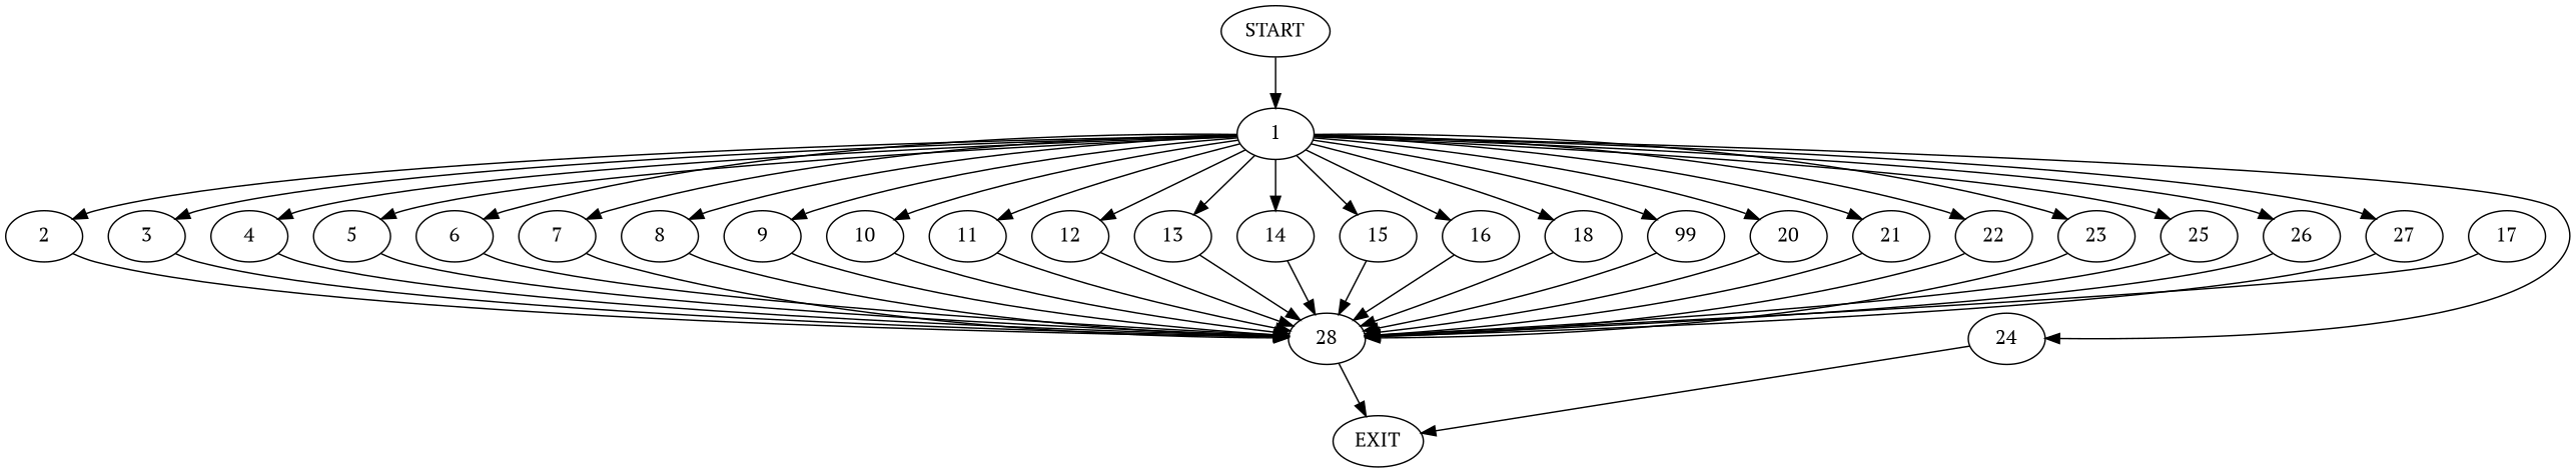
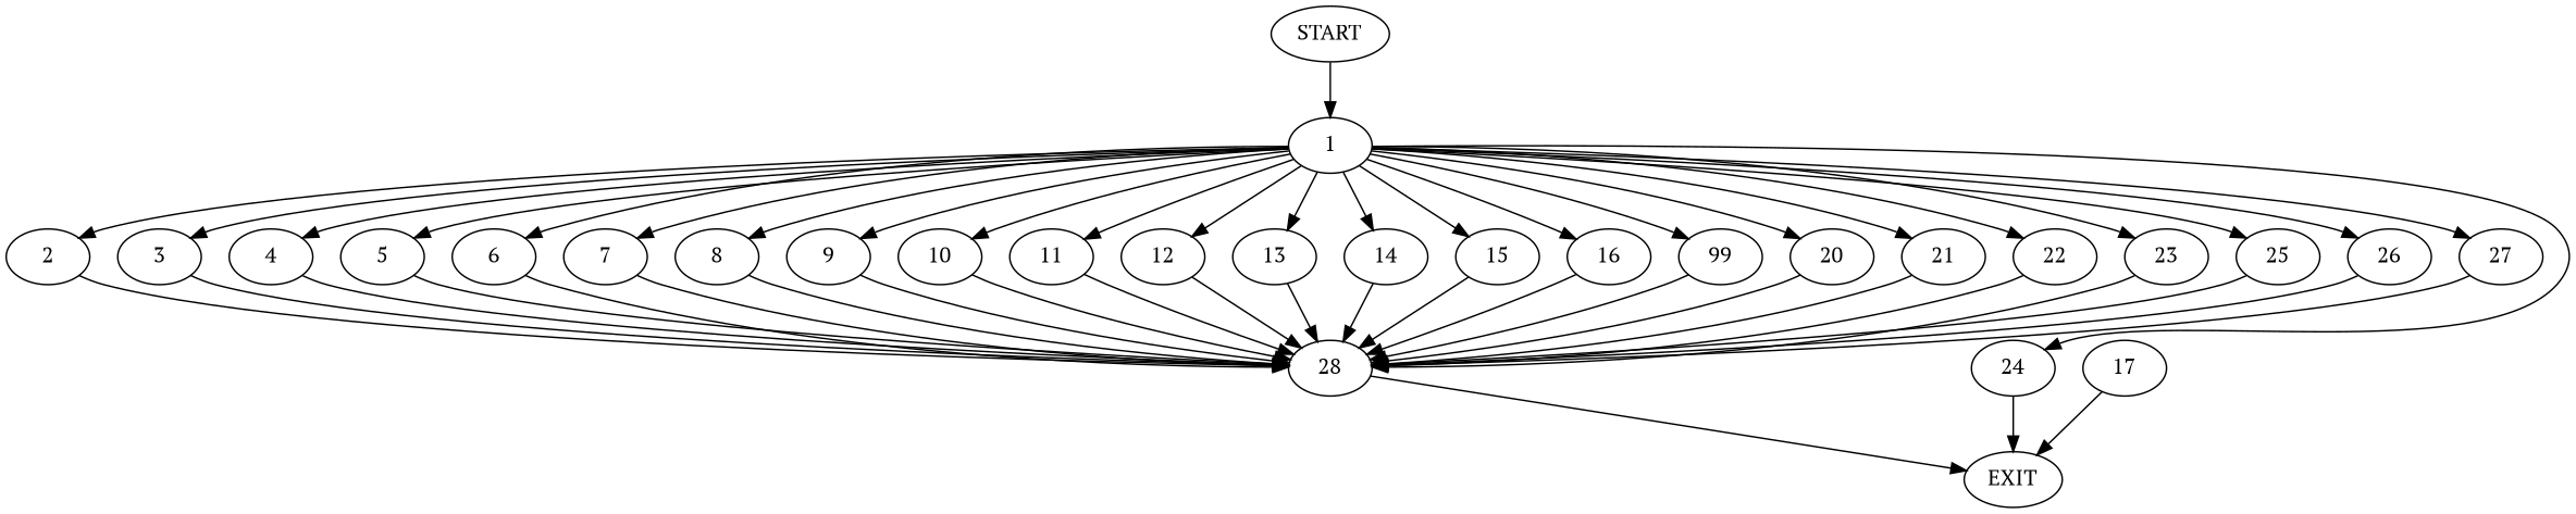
  digraph {
    fontname="PT Serif"
    node [fontname="PT Serif"]
    edge [fontname="PT Serif"]
    n1 [label=START]
    1
    2
    3
    4
    5
    6
    7
    8
    9
    10
    11
    12
    13
    14
    15
    16
-   18
    n19 [label=99]
    20
    21
    22
    23
    24
    25
    26
    27
    n28 [label=EXIT]
    28
    17
    n1 -> 1
    1 -> 2
    1 -> 3
    1 -> 4
    1 -> 5
    1 -> 6
    1 -> 7
    1 -> 8
    1 -> 9
    1 -> 10
    1 -> 11
    1 -> 12
    1 -> 13
    1 -> 14
    1 -> 15
    1 -> 16
-   1 -> 18
    1 -> n19
    1 -> 20
    1 -> 21
    1 -> 22
    1 -> 23
    1 -> 24
    1 -> 25
    1 -> 26
    1 -> 27
    2 -> 28
    3 -> 28
    4 -> 28
    5 -> 28
    6 -> 28
    7 -> 28
    8 -> 28
    9 -> 28
    10 -> 28
    11 -> 28
    12 -> 28
    13 -> 28
    14 -> 28
    15 -> 28
    16 -> 28
-   18 -> 28
    n19 -> 28
    20 -> 28
    21 -> 28
    22 -> 28
    23 -> 28
    24 -> n28
    25 -> 28
    26 -> 28
    27 -> 28
    28 -> n28
-   17 -> 28
+   17 -> n28
  }
